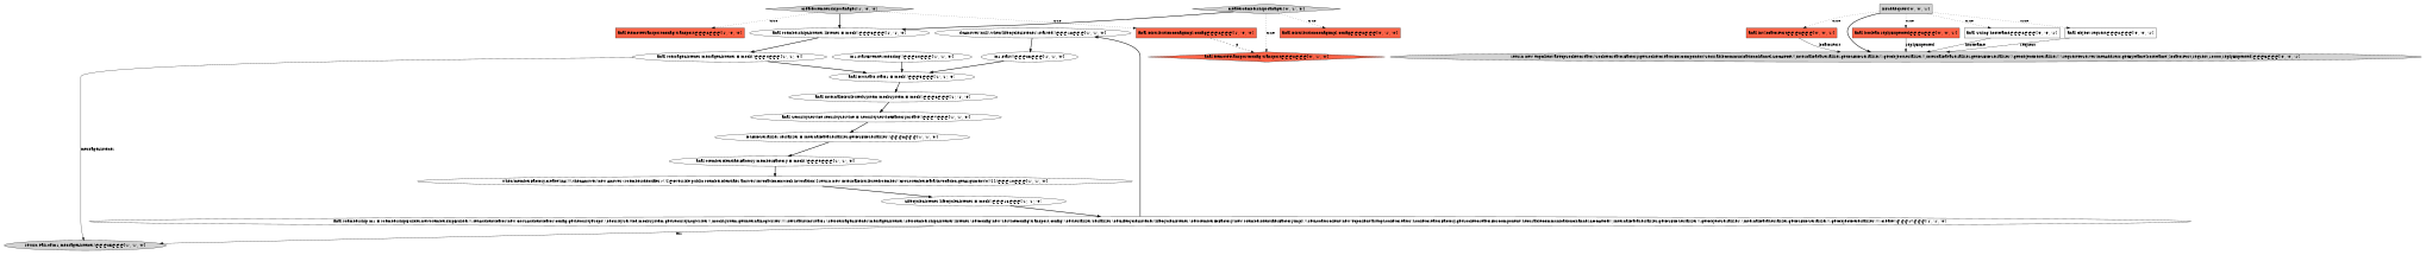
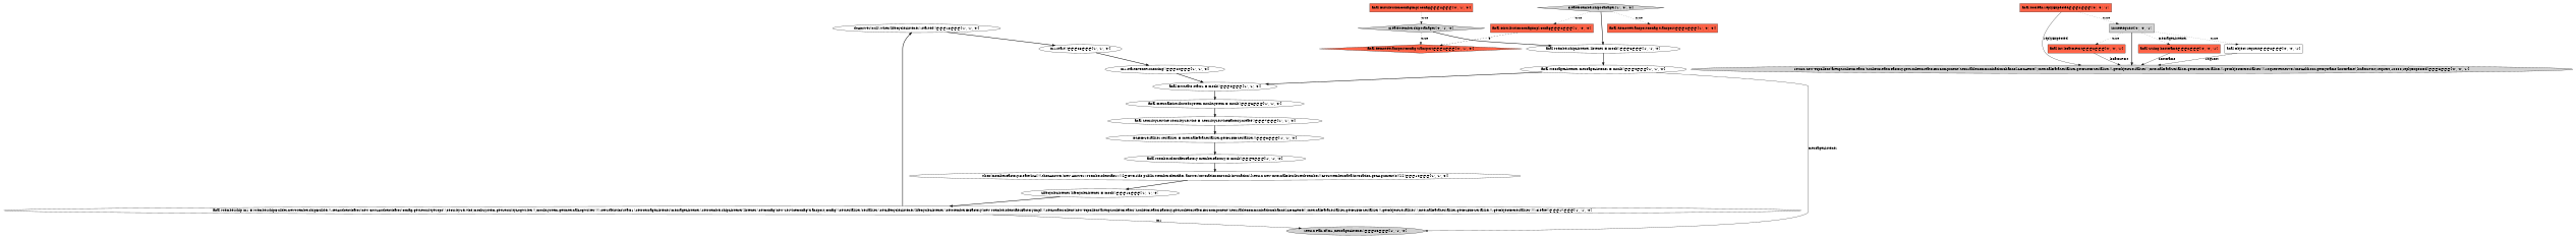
  digraph {
    node [fillcolor=white shape=ellipse style=filled]
    edge [style=bold]
    n1 [label="doAnswer(null).when(lifeCycleListener).started()@@@18@@@['1', '1', '0']"]
    n2 [label="m1.start()@@@23@@@['1', '1', '0']"]
    n3 [label="m1.startEventProcessing()@@@24@@@['1', '1', '0']"]
    n4 [label="final DMStats stats1 = mock()@@@5@@@['1', '1', '0']"]
    n5 [label="final InternalDistributedSystem mockSystem = mock()@@@6@@@['1', '1', '0']"]
    n6 [label="final SecurityService securityService = SecurityServiceFactory.create()@@@7@@@['1', '1', '0']"]
    n7 [label="final Membership m1 = MembershipBuilder.newMembershipBuilder().setAuthenticator(new GMSAuthenticator(config.getSecurityProps(),securityService,mockSystem.getSecurityLogWriter(),mockSystem.getInternalLogWriter())).setStatistics(stats1).setMessageListener(messageListener).setMembershipListener(listener).setConfig(new ServiceConfig(transport,config)).setSerializer(serializer).setLifecycleListener(lifeCycleListener).setMemberIDFactory(new MemberIdentifierFactoryImpl()).setLocatorClient(new TcpClient(asTcpSocketCreator(SocketCreatorFactory.getSocketCreatorForComponent(SecurableCommunicationChannel.LOCATOR)),InternalDataSerializer.getDSFIDSerializer().getObjectSerializer(),InternalDataSerializer.getDSFIDSerializer().getObjectDeserializer())).create()@@@17@@@['1', '1', '0']"]
    n8 [fillcolor=lightgray label="return Pair.of(m1,messageListener)@@@25@@@['1', '1', '0']"]
    n9 [label="DSFIDSerializer serializer = InternalDataSerializer.getDSFIDSerializer()@@@8@@@['1', '1', '0']"]
    n10 [fillcolor=tomato label="final int locatorPort@@@2@@@['0', '0', '1']" shape=box]
    n11 [fillcolor=lightgray label="return new TcpClient(asTcpSocketCreator(SocketCreatorFactory.getSocketCreatorForComponent(SecurableCommunicationChannel.LOCATOR)),InternalDataSerializer.getDSFIDSerializer().getObjectSerializer(),InternalDataSerializer.getDSFIDSerializer().getObjectDeserializer()).requestToServer(InetAddress.getByName(hostName),locatorPort,request,10000,replyExpected)@@@3@@@['0', '0', '1']"]
    n12 [fillcolor=tomato label="final RemoteTransportConfig transport@@@2@@@['1', '0', '0']" shape=box]
    n13 [label="when(memberFactory.create(isA())).thenAnswer(new Answer<MemberIdentifier>(){@Override public MemberIdentifier answer(InvocationOnMock invocation){return new InternalDistributedMember((GMSMemberData)invocation.getArgument(0))}})@@@10@@@['1', '1', '0']"]
    n14 [label="LifecycleListener lifeCycleListener = mock()@@@16@@@['1', '1', '0']"]
    n15 [label="final MemberIdentifierFactory memberFactory = mock()@@@9@@@['1', '1', '0']"]
    n16 [fillcolor=tomato label="final boolean replyExpected@@@2@@@['0', '0', '1']" shape=box]
-   n17 [label="final String hostName@@@2@@@['0', '0', '1']" shape=box]
+   n17 [fillcolor=tomato label="final String hostName@@@2@@@['0', '0', '1']" shape=box]
    n18 [label="final Object request@@@2@@@['0', '0', '1']" shape=box]
    n19 [fillcolor=lightgray label="createMembershipManager['1', '0', '0']" shape=diamond]
    n20 [label="final MembershipListener listener = mock()@@@3@@@['1', '1', '0']"]
    n21 [fillcolor=tomato label="final DistributionConfigImpl config@@@2@@@['1', '0', '0']" shape=box]
    n22 [label="final MessageListener messageListener = mock()@@@4@@@['1', '1', '0']"]
    n23 [fillcolor=tomato label="final RemoteTransportConfig transport@@@2@@@['0', '1', '0']" shape=diamond]
    n24 [fillcolor=lightgray label="issueRequest['0', '0', '1']" shape=box]
    n25 [fillcolor=lightgray label="createMembershipManager['0', '1', '0']" shape=diamond]
    n26 [fillcolor=tomato label="final DistributionConfigImpl config@@@2@@@['0', '1', '0']" shape=box]
    n1 -> n2
-   n2 -> n4
+   n2 -> n3
    n3 -> n4
    n4 -> n5
    n5 -> n6
    n6 -> n9
    n7 -> n1
    n7 -> n8 [label=m1 style=solid]
    n9 -> n15
    n10 -> n11 [label=locatorPort style=solid]
    n13 -> n14
    n14 -> n7
    n15 -> n13
    n16 -> n11 [label=replyExpected style=solid]
    n17 -> n11 [label=hostName style=solid]
    n18 -> n11 [label=request style=solid]
    n19 -> n12 [label=true style=dotted]
    n19 -> n20
    n19 -> n21 [label=true style=dotted]
    n20 -> n22
    n21 -> n23 [label=0 style=dashed]
    n22 -> n4
    n22 -> n8 [label=messageListener style=solid]
    n24 -> n10 [label=true style=dotted]
    n24 -> n11
-   n24 -> n16 [label=true style=dotted]
-   n24 -> n17 [label=true style=dotted]
+   n16 -> n24 [label=true style=dotted]
+   n24 -> n17 [label=messageListener style=dotted]
    n24 -> n18 [label=true style=dotted]
    n25 -> n20
    n25 -> n23 [label=true style=dotted]
-   n25 -> n26 [label=true style=dotted]
+   n26 -> n25 [label=true style=dotted]
  }
